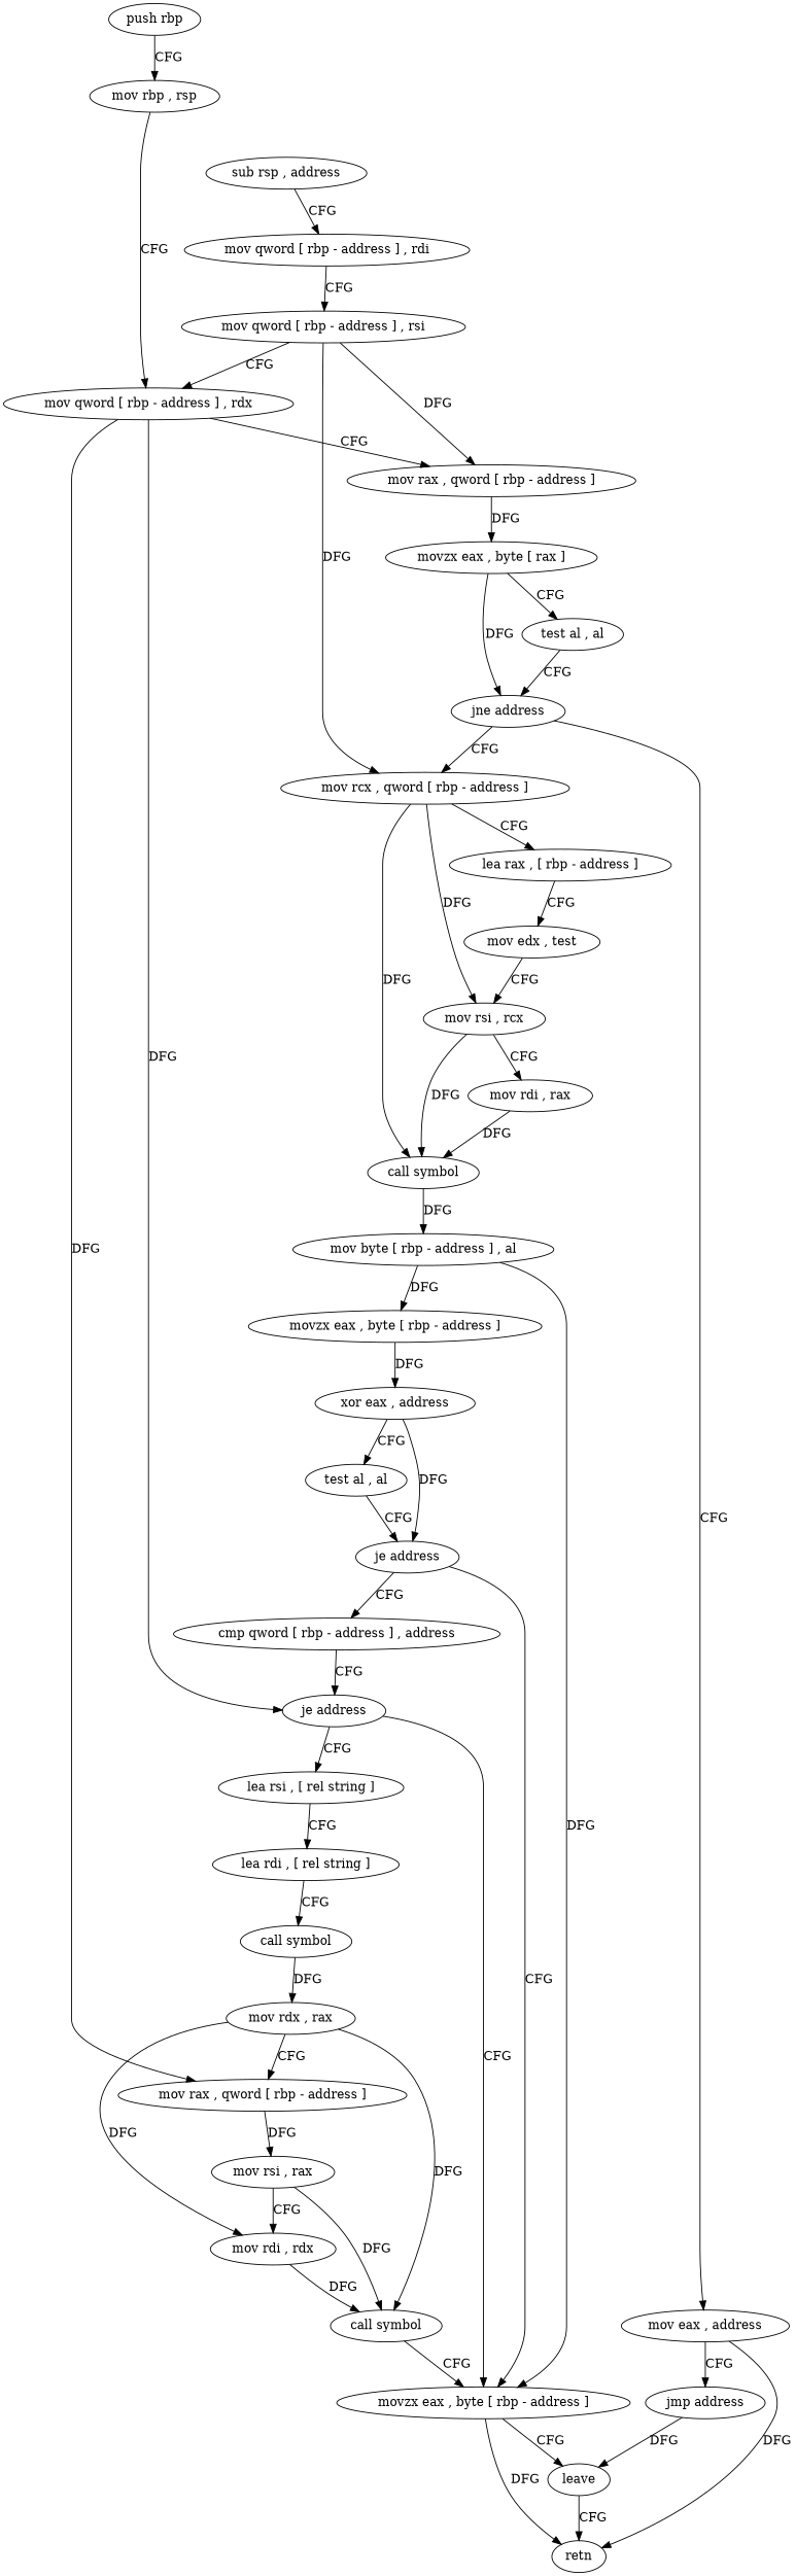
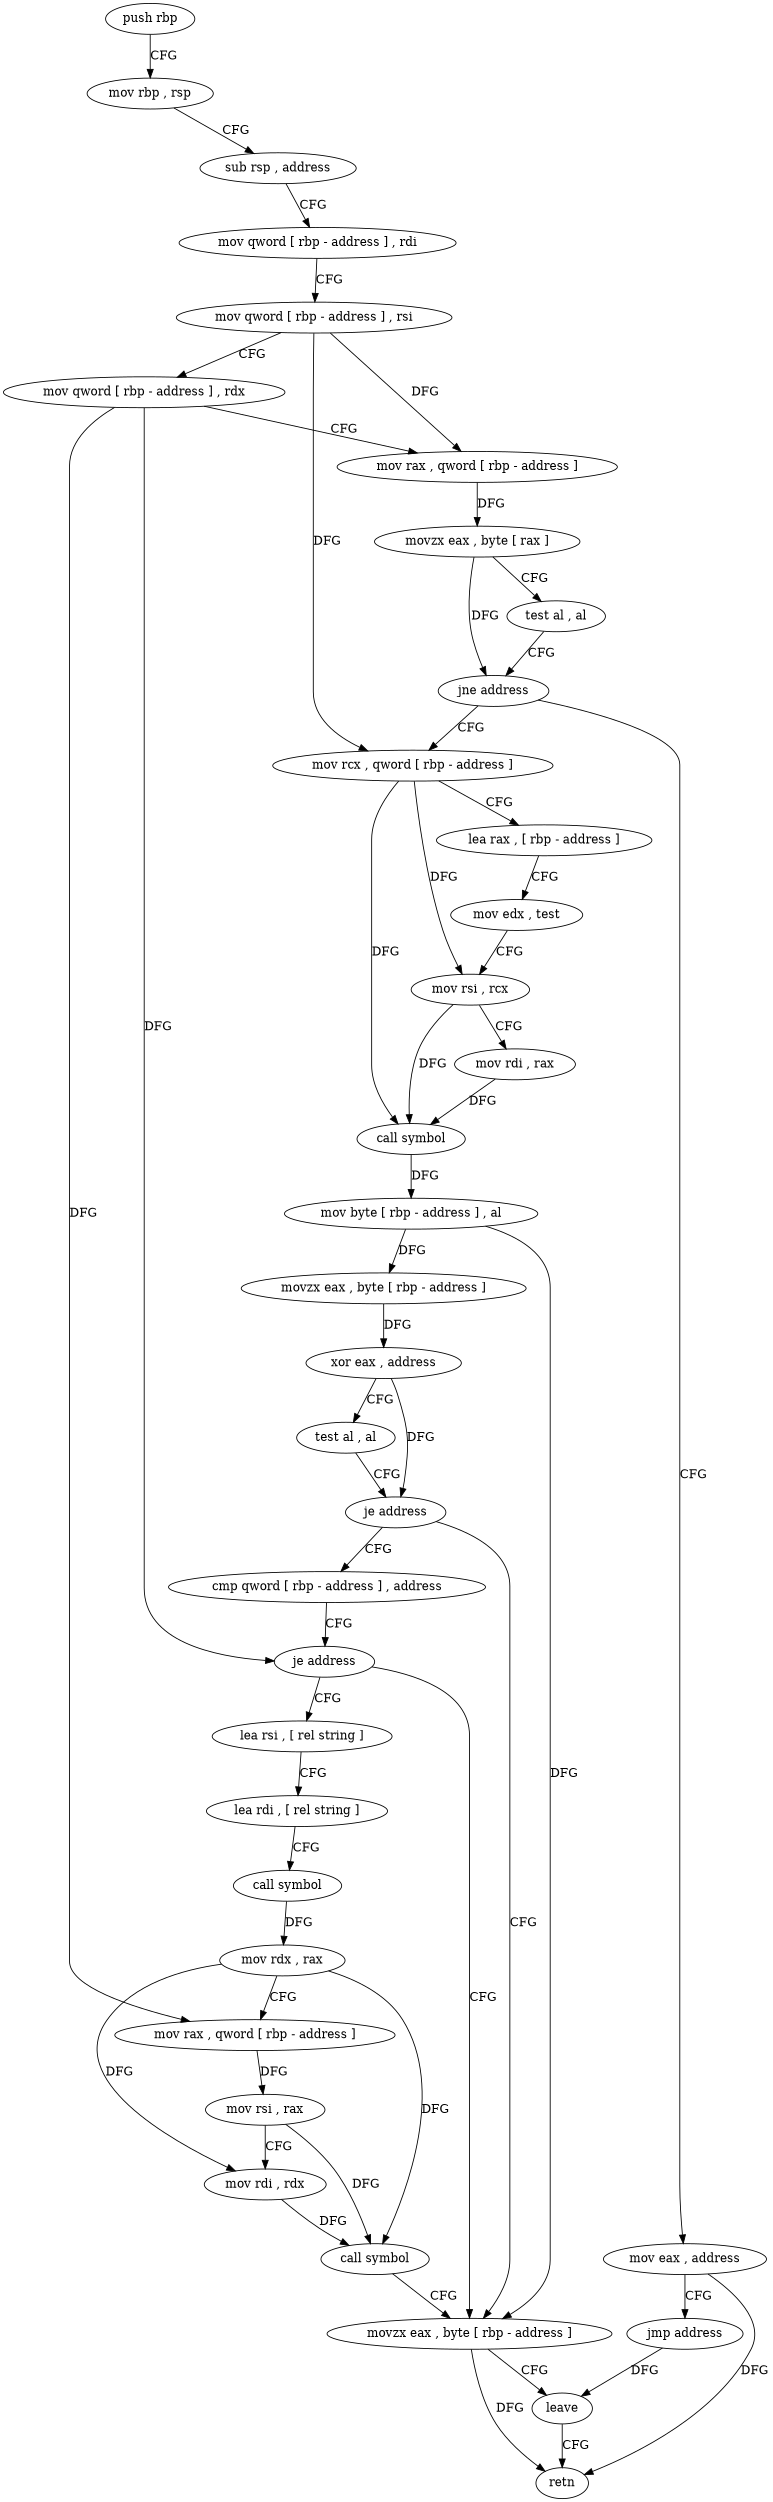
  digraph {
    n1 [label="push rbp"]
    n2 [label="mov rbp , rsp"]
    n3 [label="sub rsp , address"]
    n4 [label="mov qword [ rbp - address ] , rdi"]
    n5 [label="mov qword [ rbp - address ] , rsi"]
    n6 [label="mov qword [ rbp - address ] , rdx"]
    n7 [label="mov rax , qword [ rbp - address ]"]
    n8 [label="mov rcx , qword [ rbp - address ]"]
    n9 [label="je address"]
    n10 [label="mov rax , qword [ rbp - address ]"]
    n11 [label="movzx eax , byte [ rax ]"]
    n12 [label="lea rax , [ rbp - address ]"]
    n13 [label="mov rsi , rcx"]
    n14 [label="call symbol"]
    n15 [label="movzx eax , byte [ rbp - address ]"]
    n16 [label="lea rsi , [ rel string ]"]
    n17 [label="mov rsi , rax"]
    n18 [label="test al , al"]
    n19 [label="jne address"]
    n20 [label="mov eax , address"]
    n21 [label="jmp address"]
    n22 [label=retn]
    n23 [label="mov edx , test"]
    n24 [label="mov rdi , rax"]
    n25 [label="mov byte [ rbp - address ] , al"]
    n26 [label=leave]
    n27 [label="movzx eax , byte [ rbp - address ]"]
    n28 [label="xor eax , address"]
    n29 [label="test al , al"]
    n30 [label="je address"]
    n31 [label="cmp qword [ rbp - address ] , address"]
    n32 [label="lea rdi , [ rel string ]"]
    n33 [label="call symbol"]
    n34 [label="mov rdx , rax"]
    n35 [label="mov rdi , rdx"]
    n36 [label="call symbol"]
    n1 -> n2 [label=CFG]
-   n2 -> n6 [label=CFG]
+   n2 -> n3 [label=CFG]
    n3 -> n4 [label=CFG]
    n4 -> n5 [label=CFG]
    n5 -> n6 [label=CFG]
    n5 -> n7 [label=DFG]
    n5 -> n8 [label=DFG]
    n6 -> n7 [label=CFG]
    n6 -> n9 [label=DFG]
    n6 -> n10 [label=DFG]
    n7 -> n11 [label=DFG]
    n8 -> n12 [label=CFG]
    n8 -> n13 [label=DFG]
    n8 -> n14 [label=DFG]
    n9 -> n15 [label=CFG]
    n9 -> n16 [label=CFG]
    n10 -> n17 [label=DFG]
    n11 -> n18 [label=CFG]
    n11 -> n19 [label=DFG]
    n12 -> n23 [label=CFG]
    n13 -> n14 [label=DFG]
    n13 -> n24 [label=CFG]
    n14 -> n25 [label=DFG]
    n15 -> n22 [label=DFG]
    n15 -> n26 [label=CFG]
    n16 -> n32 [label=CFG]
    n17 -> n35 [label=CFG]
    n17 -> n36 [label=DFG]
    n18 -> n19 [label=CFG]
    n19 -> n8 [label=CFG]
    n19 -> n20 [label=CFG]
    n20 -> n21 [label=CFG]
    n20 -> n22 [label=DFG]
    n21 -> n26 [label=DFG]
    n23 -> n13 [label=CFG]
    n24 -> n14 [label=DFG]
    n25 -> n15 [label=DFG]
    n25 -> n27 [label=DFG]
    n26 -> n22 [label=CFG]
    n27 -> n28 [label=DFG]
    n28 -> n29 [label=CFG]
    n28 -> n30 [label=DFG]
    n29 -> n30 [label=CFG]
    n30 -> n15 [label=CFG]
    n30 -> n31 [label=CFG]
    n31 -> n9 [label=CFG]
    n32 -> n33 [label=CFG]
    n33 -> n34 [label=DFG]
    n34 -> n10 [label=CFG]
    n34 -> n35 [label=DFG]
    n34 -> n36 [label=DFG]
    n35 -> n36 [label=DFG]
    n36 -> n15 [label=CFG]
  }
